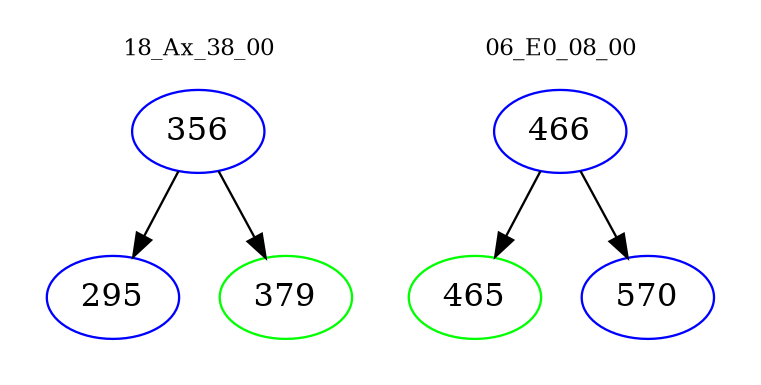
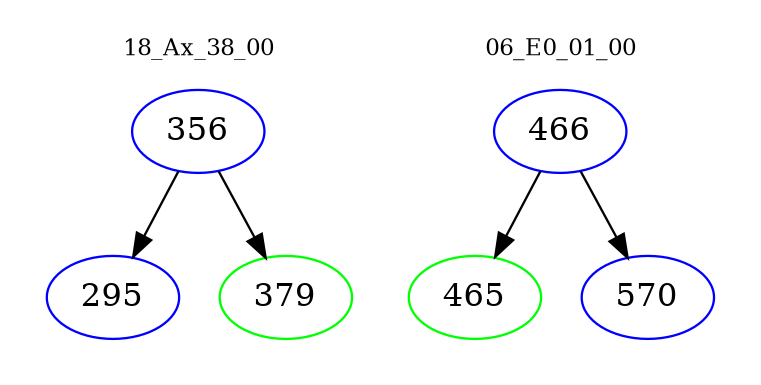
  digraph {
    node [color=blue]
    edge [color=black]
    n1 [label=356]
    n2 [label=295]
    n3 [color=green label=379]
    n4 [label=466]
    n5 [color=green label=465]
    n6 [label=570]
    subgraph cluster_1 {
      color=white
      fontsize=10
      label="18_Ax_38_00"
      n1
      n2
      n3
    }
    subgraph cluster_2 {
      color=white
      fontsize=10
-     label="06_E0_08_00"
+     label="06_E0_01_00"
      n4
      n5
      n6
    }
    n1 -> n2
    n1 -> n3
    n4 -> n5
    n4 -> n6
  }
